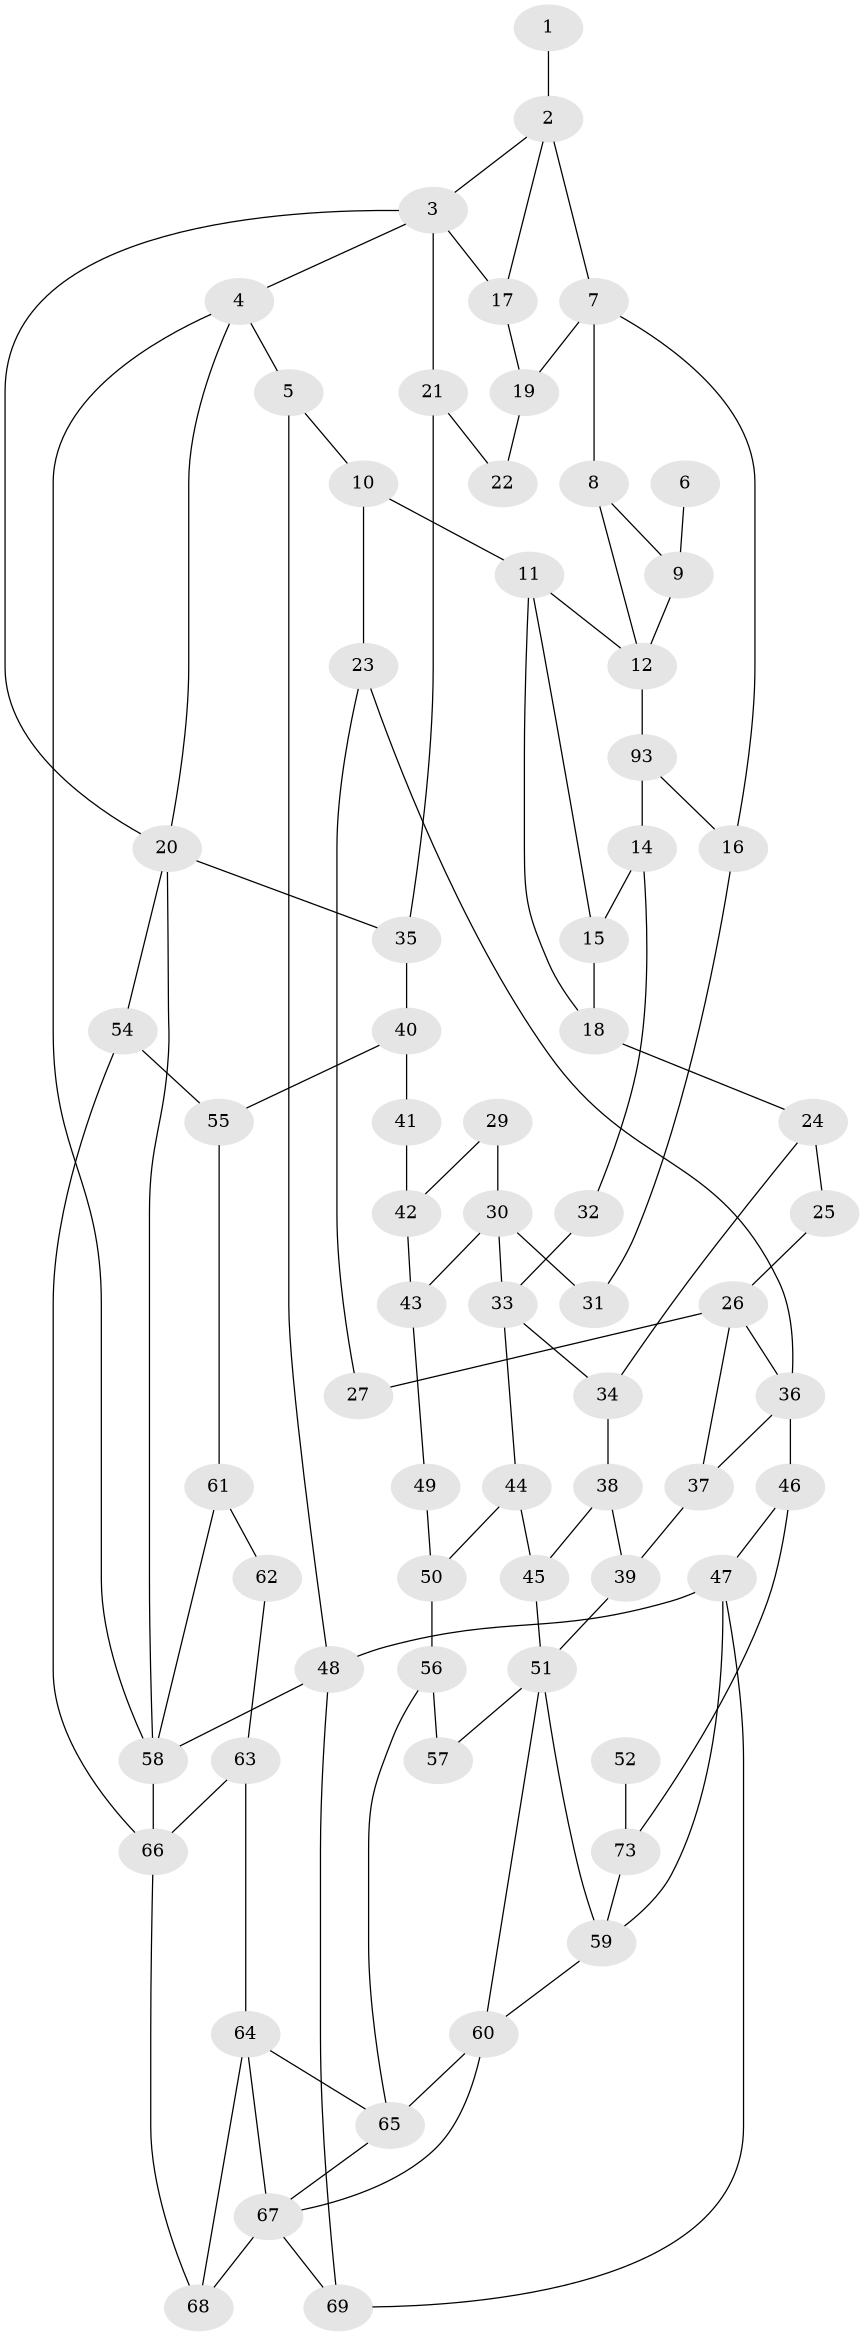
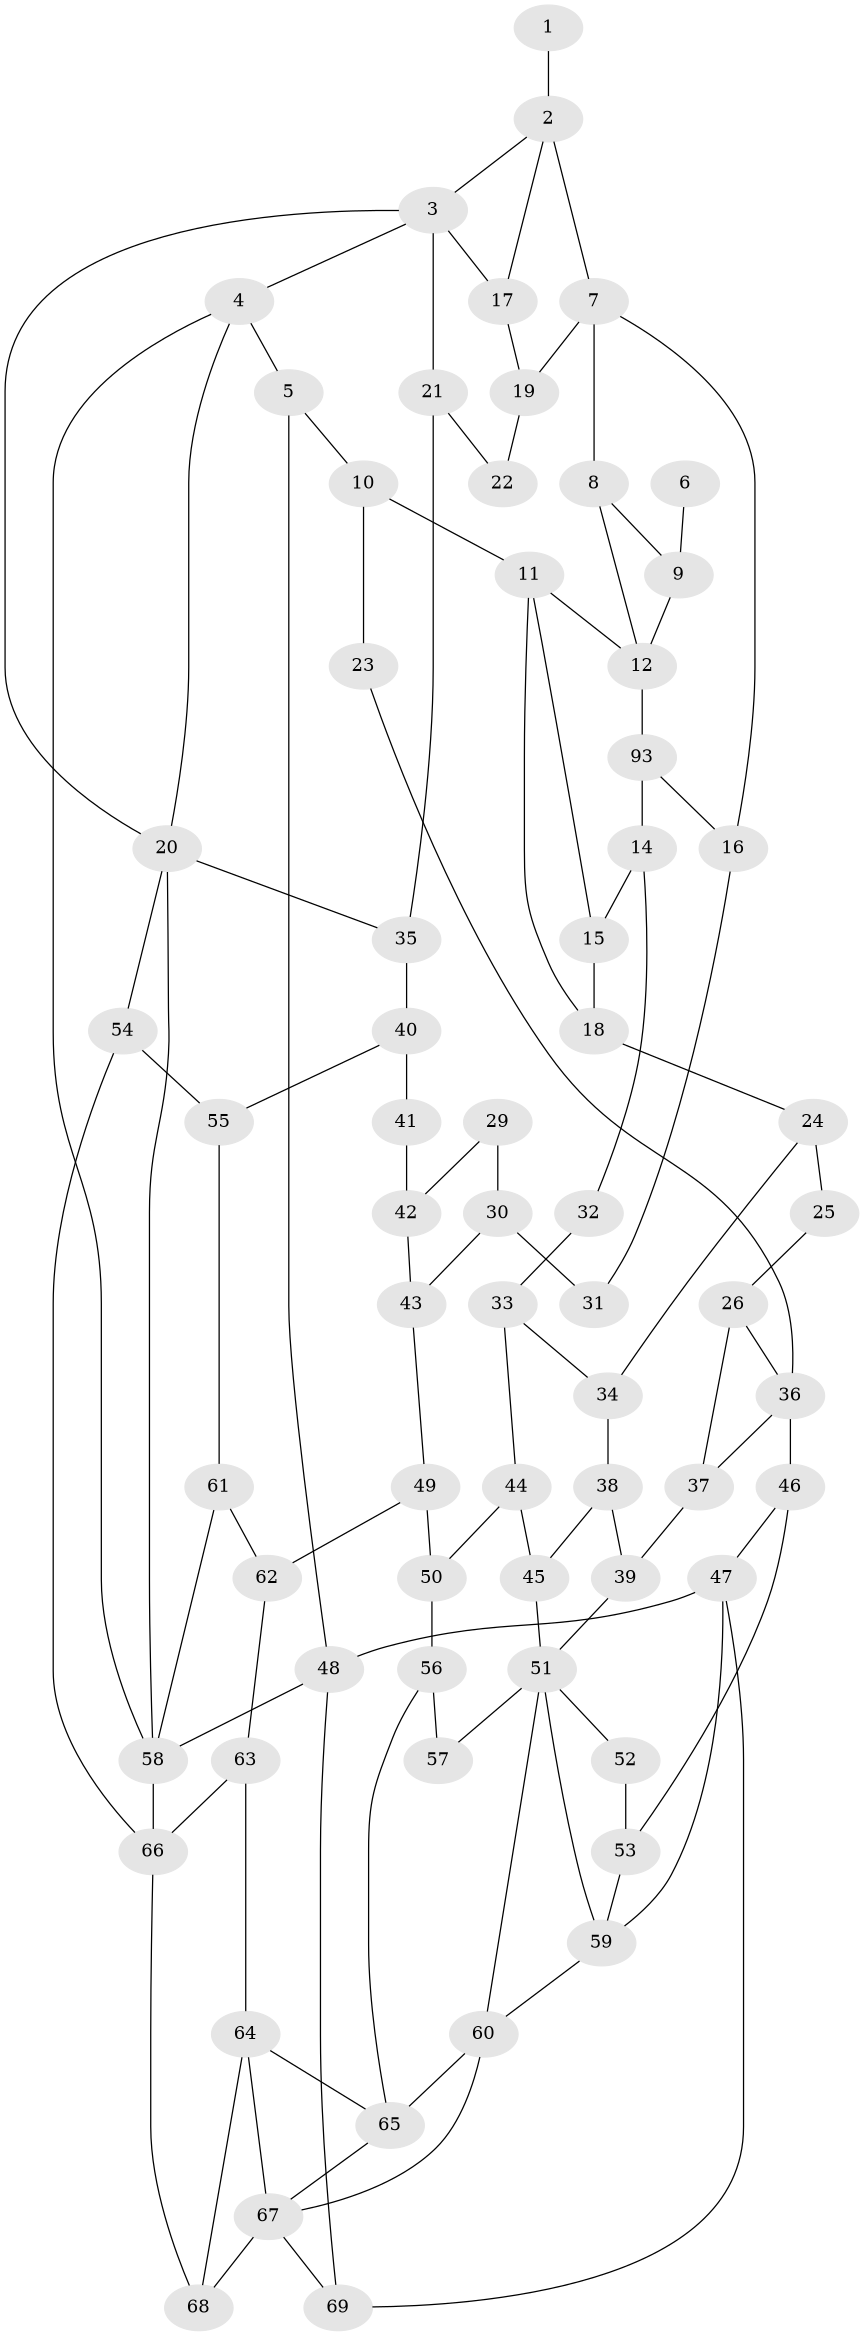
  graph {
    node [color=gray90 style=filled]
    edge [weight=1.0]
    1
    2
    3
    7
    17
    4
    20
    21
    8
    16
    19
    5
    58
    35
    54
    22
    10
    48
    66
    6
    9
    11
    23
    69
    12
    31
    n27 [label=93]
    15
    18
-   27
    36
    24
    14
    32
    33
    25
    34
    40
    55
    37
    46
    26
    38
    39
    29
    30
    42
    41
    43
    44
    49
    45
    50
    47
-   53 [label=73]
+   53
    51
    59
    52
    57
    60
    61
    62
    56
    63
    65
    67
    68
    64
    1 -- 2 [weight=2.0]
    2 -- 3
    2 -- 7 [weight=2.0]
    2 -- 17
    3 -- 17
    3 -- 4
    3 -- 20
    3 -- 21 [weight=2.0]
    7 -- 8
    7 -- 16
    7 -- 19
    17 -- 19
    4 -- 20
    4 -- 5
    4 -- 58
    20 -- 58
    20 -- 35
    20 -- 54 [weight=2.0]
    21 -- 35
    21 -- 22
    8 -- 9
    8 -- 12
    16 -- 31
    19 -- 22
    5 -- 10
    5 -- 48
    58 -- 66
    35 -- 40
    54 -- 66
    54 -- 55
    10 -- 11 [weight=2.0]
    10 -- 23 [weight=2.0]
    48 -- 58
    48 -- 69
    66 -- 68
    6 -- 9 [weight=2.0]
    9 -- 12
    11 -- 12 [weight=2.0]
    11 -- 15
    11 -- 18
-   23 -- 27
    23 -- 36
    12 -- n27
    n27 -- 16
    n27 -- 14
    15 -- 18
    18 -- 24
    36 -- 37
    36 -- 46 [weight=2.0]
    24 -- 25 [weight=2.0]
    24 -- 34
    14 -- 15
    14 -- 32
    32 -- 33 [weight=2.0]
    33 -- 34
    33 -- 44
    25 -- 26 [weight=2.0]
    34 -- 38
    40 -- 55
    40 -- 41 [weight=4.0]
    55 -- 61
    37 -- 39
    46 -- 47 [weight=2.0]
    46 -- 53 [weight=2.0]
-   26 -- 27 [weight=2.0]
    26 -- 36
    26 -- 37
    38 -- 39
    38 -- 45
    39 -- 51
    29 -- 30
    29 -- 42
    30 -- 31 [weight=2.0]
-   30 -- 33 [weight=2.0]
    30 -- 43
    42 -- 43
    41 -- 42
    43 -- 49
    44 -- 45
    44 -- 50
    49 -- 50
+   49 -- 62
    45 -- 51
    50 -- 56
    47 -- 48
    47 -- 69
    47 -- 59
    53 -- 59
    51 -- 59
+   51 -- 52
    51 -- 57
    51 -- 60
    59 -- 60
    52 -- 53 [weight=2.0]
    60 -- 65
    60 -- 67
    61 -- 58
    61 -- 62
    62 -- 63
    56 -- 57
    56 -- 65
    63 -- 66 [weight=2.0]
    63 -- 64 [weight=2.0]
    65 -- 67
    67 -- 69
    67 -- 68
    64 -- 65
    64 -- 67
    64 -- 68
  }
